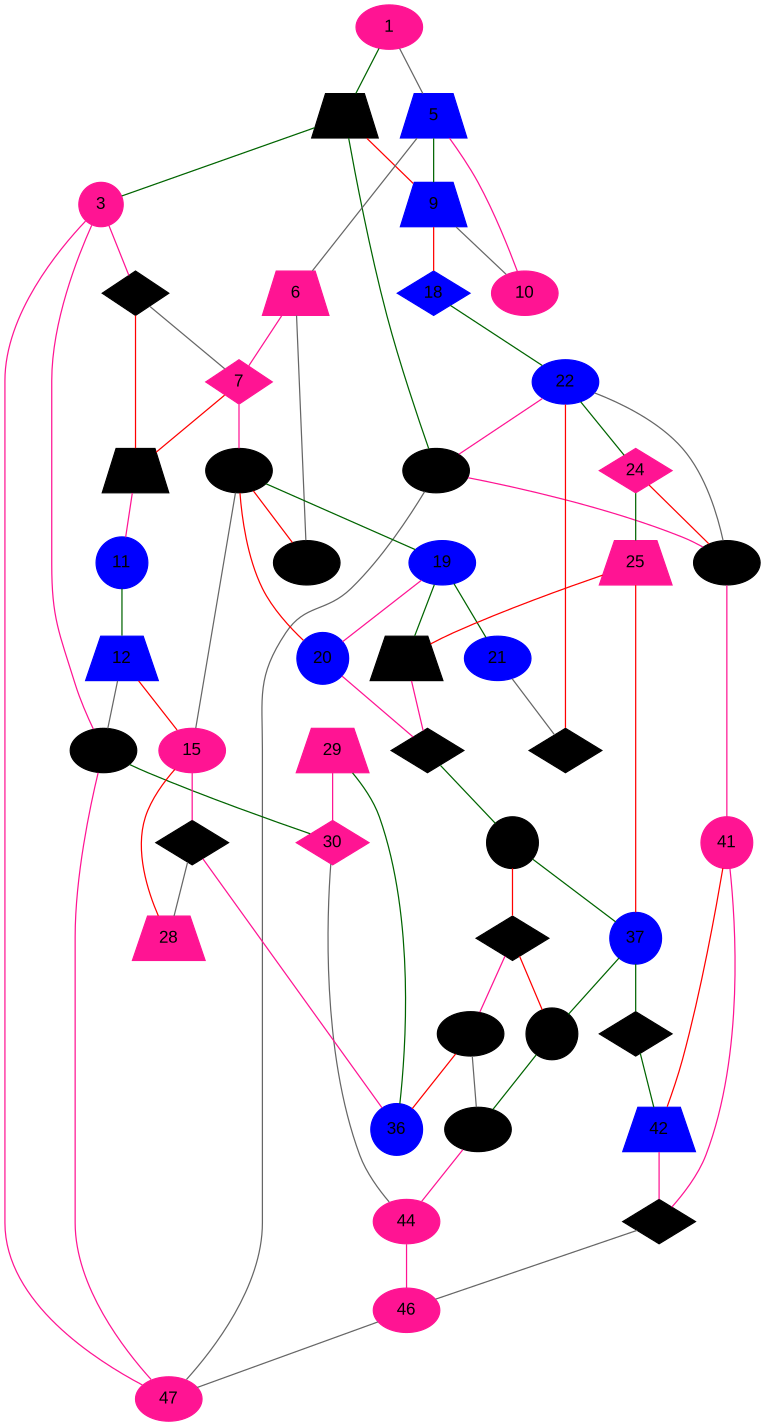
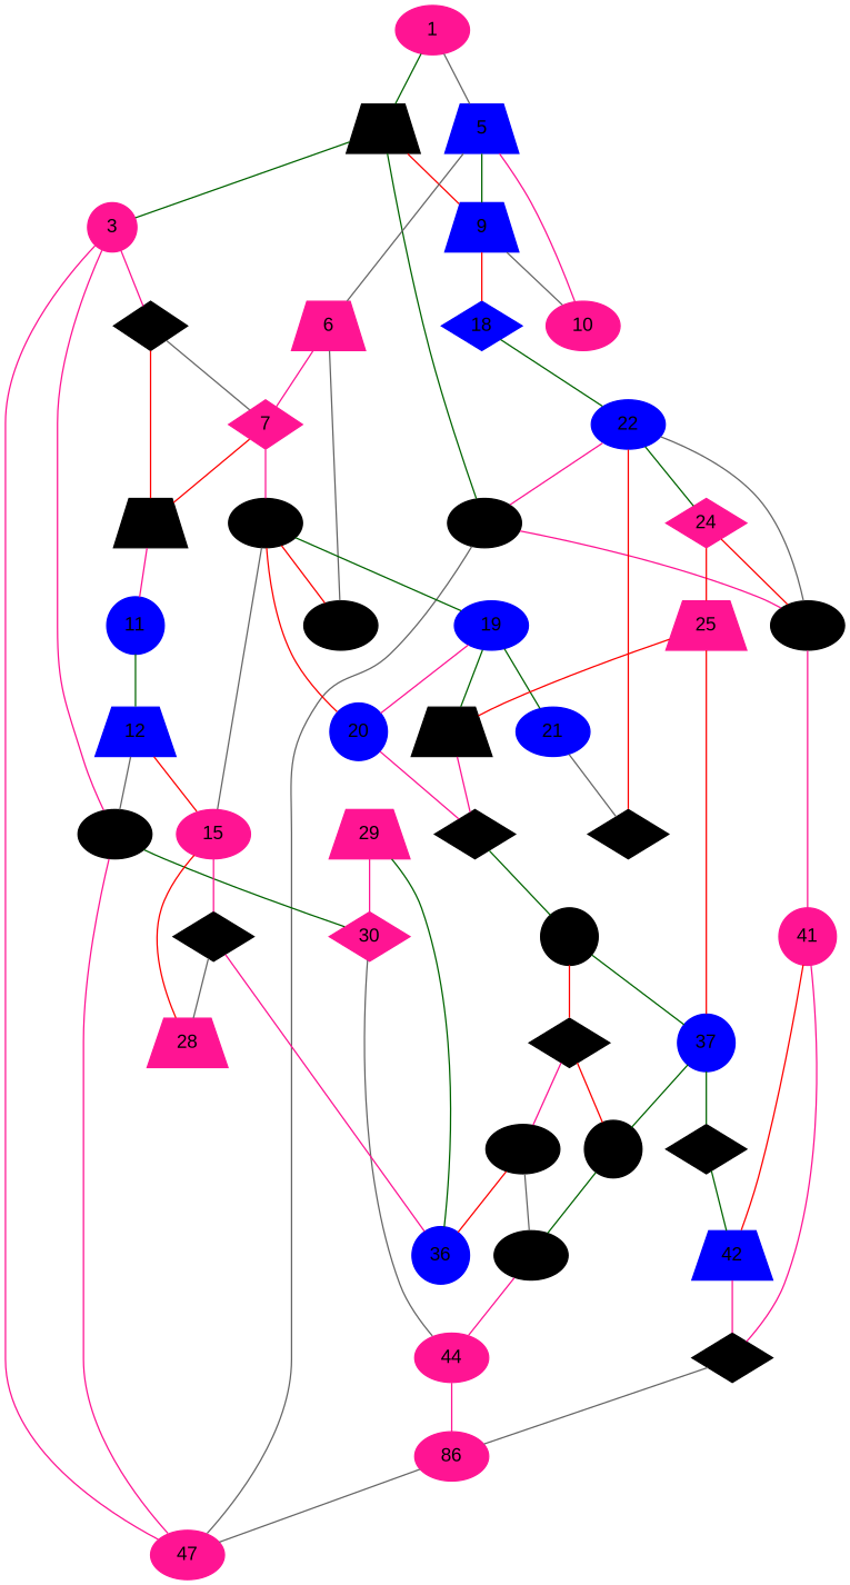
  graph {
    fontname="Liberation Sans"
    node [color=black fontname="Liberation Sans" shape=ellipse style=filled]
    edge [color=deeppink fontname="Liberation Sans" weight=1.0]
    1 [color=deeppink]
    2 [shape=trapezium]
    5 [color=blue shape=trapezium]
    3 [color=deeppink shape=circle]
    9 [color=blue shape=trapezium]
    32
    6 [color=deeppink shape=trapezium]
    10 [color=deeppink]
    4 [shape=diamond]
    13
    47 [color=deeppink]
    18 [color=blue shape=diamond]
    38
    7 [color=deeppink shape=diamond]
    8 [shape=trapezium]
    30 [color=deeppink shape=diamond]
    14
    11 [color=blue shape=circle]
    17
    15 [color=deeppink]
    19 [color=blue]
    20 [color=blue shape=circle]
    12 [color=blue shape=trapezium]
    22 [color=blue]
    27 [shape=diamond]
    28 [color=deeppink shape=trapezium]
    44 [color=deeppink]
    21 [color=blue]
    26 [shape=trapezium]
    31 [shape=diamond]
    36 [color=blue shape=circle]
    23 [shape=diamond]
    24 [color=deeppink shape=diamond]
    33 [shape=circle]
    25 [color=deeppink shape=trapezium]
    41 [color=deeppink shape=circle]
    37 [color=blue shape=circle]
    39 [shape=circle]
    40 [shape=diamond]
    29 [color=deeppink shape=trapezium]
-   46 [color=deeppink]
+   46 [color=deeppink label=86]
    34 [shape=diamond]
    35
    43
    42 [color=blue shape=trapezium]
    45 [shape=diamond]
    1 -- 2 [color=darkgreen]
    1 -- 5 [color=gray40]
    2 -- 3 [color=darkgreen]
    2 -- 9 [color=red]
    2 -- 32 [color=darkgreen]
    5 -- 9 [color=darkgreen weight=2.0]
    5 -- 6 [color=gray40 weight=2.0]
    5 -- 10
    3 -- 4
    3 -- 13
    3 -- 47
    9 -- 10 [color=gray40]
    9 -- 18 [color=red weight=2.0]
    32 -- 47 [color=gray40]
    32 -- 38
    6 -- 7 [weight=2.0]
    6 -- 17 [color=gray40]
    4 -- 7 [color=gray40]
    4 -- 8 [color=red weight=2.0]
    13 -- 47
    13 -- 30 [color=darkgreen weight=2.0]
    18 -- 22 [color=darkgreen]
    38 -- 41 [weight=2.0]
    7 -- 8 [color=red]
    7 -- 14
    8 -- 11
    30 -- 44 [color=gray40]
    14 -- 17 [color=red]
    14 -- 15 [color=gray40 weight=2.0]
    14 -- 19 [color=darkgreen]
    14 -- 20 [color=red]
    11 -- 12 [color=darkgreen weight=2.0]
    15 -- 27
    15 -- 28 [color=red]
    19 -- 20
    19 -- 21 [color=darkgreen]
    19 -- 26 [color=darkgreen]
    20 -- 31
    12 -- 13 [color=gray40 weight=2.0]
    12 -- 15 [color=red weight=2.0]
    22 -- 32
    22 -- 38 [color=gray40]
    22 -- 23 [color=red weight=2.0]
    22 -- 24 [color=darkgreen]
    27 -- 28 [color=gray40]
    27 -- 36
    44 -- 46
    21 -- 23 [color=gray40]
    26 -- 31
    31 -- 33 [color=darkgreen]
    24 -- 38 [color=red weight=2.0]
-   24 -- 25 [color=darkgreen weight=2.0]
+   24 -- 25 [color=red weight=2.0]
    33 -- 37 [color=darkgreen]
    33 -- 34 [color=red]
    25 -- 26 [color=red]
    25 -- 37 [color=red weight=2.0]
    41 -- 42 [color=red]
    41 -- 45
    37 -- 39 [color=darkgreen]
    37 -- 40 [color=darkgreen weight=2.0]
    39 -- 43 [color=darkgreen]
    40 -- 42 [color=darkgreen]
    29 -- 30 [weight=2.0]
    29 -- 36 [color=darkgreen]
    46 -- 47 [color=gray40]
    34 -- 39 [color=red]
    34 -- 35
    35 -- 36 [color=red]
    35 -- 43 [color=gray40]
    43 -- 44
    42 -- 45
    45 -- 46 [color=gray40]
  }
